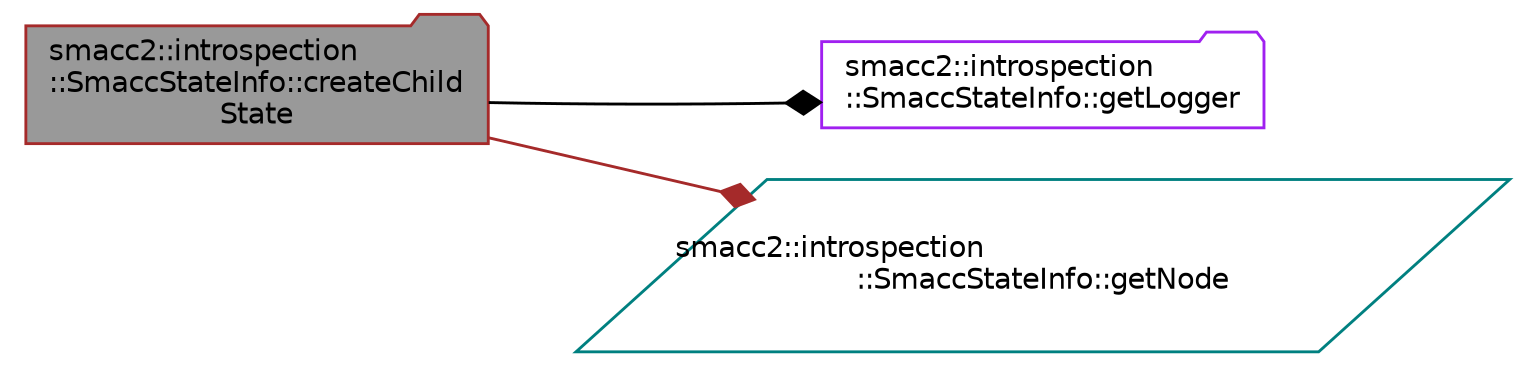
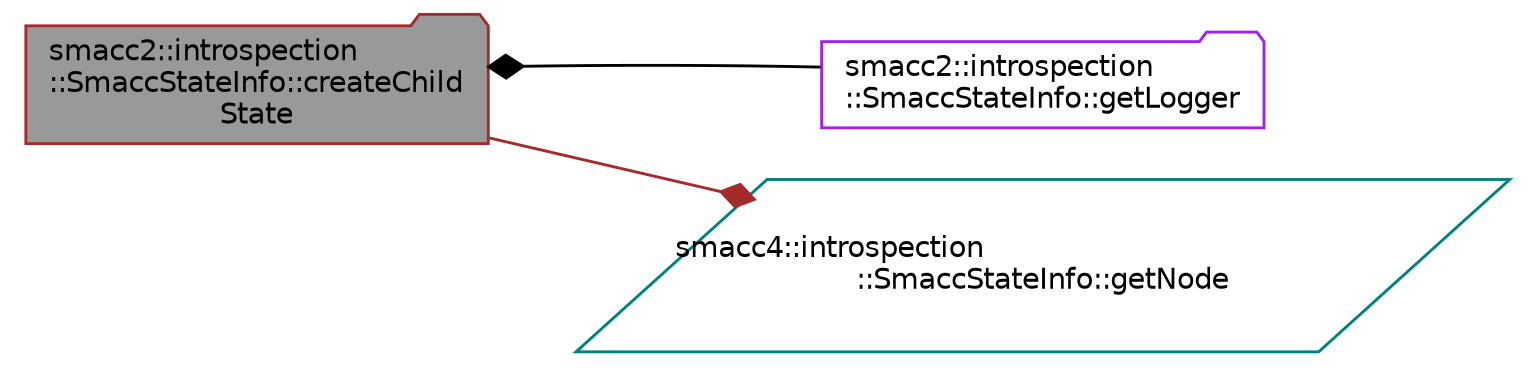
  digraph {
    rankdir=LR
    node [fillcolor=white fontname=Helvetica fontsize=10 shape=folder style=filled]
    edge [arrowhead=diamond fontname=Helvetica fontsize=10 labelfontname=Helvetica labelfontsize=10 style=solid]
    n1 [color=brown fillcolor=grey60 fontcolor=black height=0.2 label="smacc2::introspection\l::SmaccStateInfo::createChild\lState" width=0.4]
    n2 [color=purple height=0.2 label="smacc2::introspection\l::SmaccStateInfo::getLogger" width=0.4]
-   n3 [color=teal height=0.2 label="smacc2::introspection\l::SmaccStateInfo::getNode" shape=parallelogram width=0.4]
-   n1 -> n2 [color=black]
+   n3 [color=teal height=0.2 label="smacc4::introspection\l::SmaccStateInfo::getNode" shape=parallelogram width=0.4]
+   n2 -> n1 [color=black]
    n1 -> n3 [color=brown]
  }
